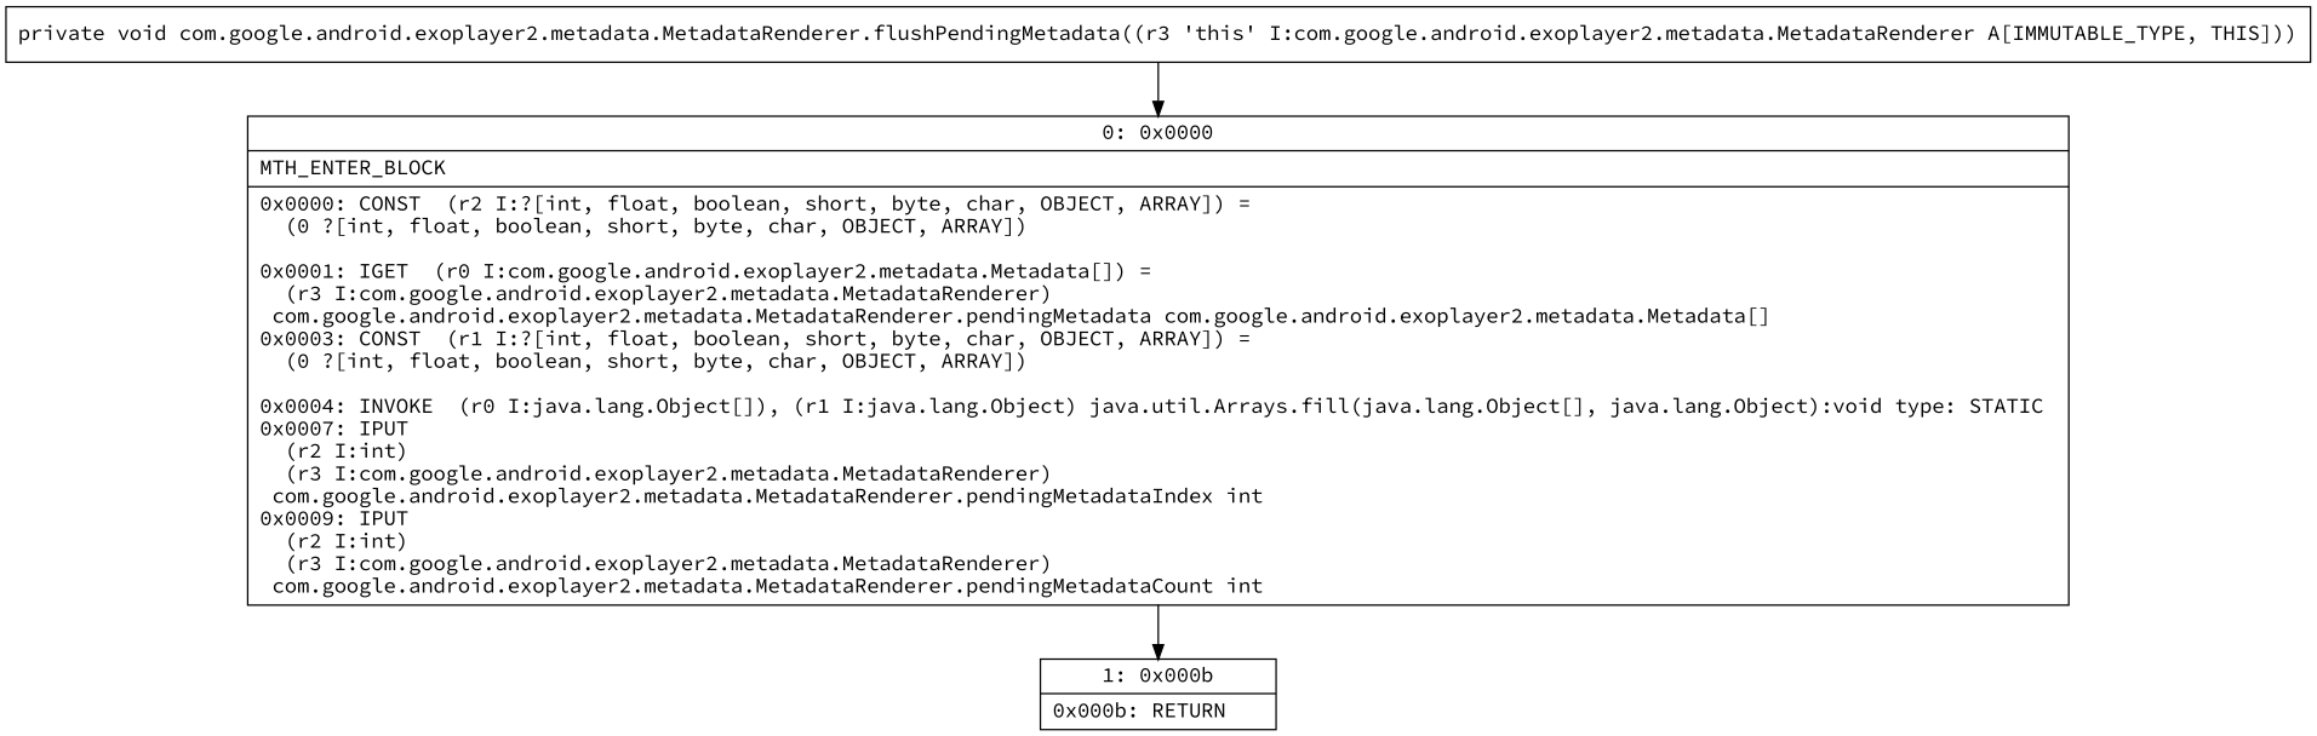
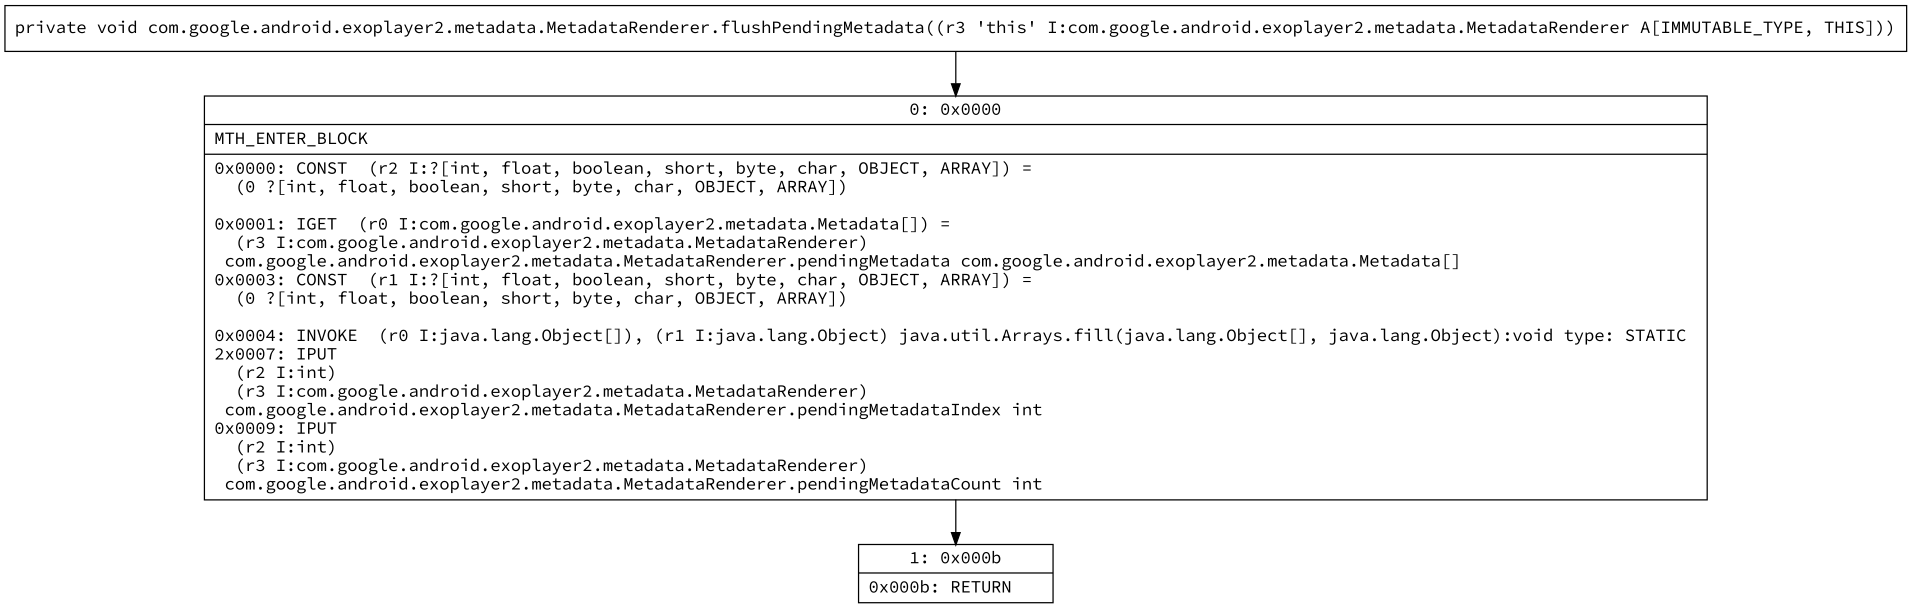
  digraph {
    fontname="Source Code Pro"
    node [shape=record fontname="Source Code Pro"]
    edge [fontname="Source Code Pro"]
-   n1 [label="{0\:\ 0x0000|MTH_ENTER_BLOCK\l|0x0000: CONST  (r2 I:?[int, float, boolean, short, byte, char, OBJECT, ARRAY]) = \l  (0 ?[int, float, boolean, short, byte, char, OBJECT, ARRAY])\l \l0x0001: IGET  (r0 I:com.google.android.exoplayer2.metadata.Metadata[]) = \l  (r3 I:com.google.android.exoplayer2.metadata.MetadataRenderer)\l com.google.android.exoplayer2.metadata.MetadataRenderer.pendingMetadata com.google.android.exoplayer2.metadata.Metadata[] \l0x0003: CONST  (r1 I:?[int, float, boolean, short, byte, char, OBJECT, ARRAY]) = \l  (0 ?[int, float, boolean, short, byte, char, OBJECT, ARRAY])\l \l0x0004: INVOKE  (r0 I:java.lang.Object[]), (r1 I:java.lang.Object) java.util.Arrays.fill(java.lang.Object[], java.lang.Object):void type: STATIC \l0x0007: IPUT  \l  (r2 I:int)\l  (r3 I:com.google.android.exoplayer2.metadata.MetadataRenderer)\l com.google.android.exoplayer2.metadata.MetadataRenderer.pendingMetadataIndex int \l0x0009: IPUT  \l  (r2 I:int)\l  (r3 I:com.google.android.exoplayer2.metadata.MetadataRenderer)\l com.google.android.exoplayer2.metadata.MetadataRenderer.pendingMetadataCount int \l}"]
+   n1 [label="{0\:\ 0x0000|MTH_ENTER_BLOCK\l|0x0000: CONST  (r2 I:?[int, float, boolean, short, byte, char, OBJECT, ARRAY]) = \l  (0 ?[int, float, boolean, short, byte, char, OBJECT, ARRAY])\l \l0x0001: IGET  (r0 I:com.google.android.exoplayer2.metadata.Metadata[]) = \l  (r3 I:com.google.android.exoplayer2.metadata.MetadataRenderer)\l com.google.android.exoplayer2.metadata.MetadataRenderer.pendingMetadata com.google.android.exoplayer2.metadata.Metadata[] \l0x0003: CONST  (r1 I:?[int, float, boolean, short, byte, char, OBJECT, ARRAY]) = \l  (0 ?[int, float, boolean, short, byte, char, OBJECT, ARRAY])\l \l0x0004: INVOKE  (r0 I:java.lang.Object[]), (r1 I:java.lang.Object) java.util.Arrays.fill(java.lang.Object[], java.lang.Object):void type: STATIC \l2x0007: IPUT  \l  (r2 I:int)\l  (r3 I:com.google.android.exoplayer2.metadata.MetadataRenderer)\l com.google.android.exoplayer2.metadata.MetadataRenderer.pendingMetadataIndex int \l0x0009: IPUT  \l  (r2 I:int)\l  (r3 I:com.google.android.exoplayer2.metadata.MetadataRenderer)\l com.google.android.exoplayer2.metadata.MetadataRenderer.pendingMetadataCount int \l}"]
    n2 [label="{1\:\ 0x000b|0x000b: RETURN   \l}"]
    n3 [label="{private void com.google.android.exoplayer2.metadata.MetadataRenderer.flushPendingMetadata((r3 'this' I:com.google.android.exoplayer2.metadata.MetadataRenderer A[IMMUTABLE_TYPE, THIS])) }"]
    n1 -> n2
    n3 -> n1
  }
